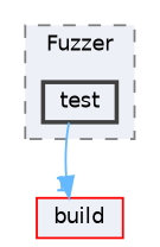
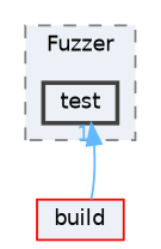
  digraph {
    compound=true
    node [fillcolor="#edf0f7" fontname=Helvetica fontsize=10 shape=box]
    n1 [color=grey25 height=0.2 label=test style="filled,bold" width=0.4]
    n2 [color=red height=0.2 label=build style=filled width=0.4]
    subgraph cluster_1 {
      bgcolor="#edf0f7"
      fontname=Helvetica
      fontsize=10
      label=Fuzzer
      pencolor=grey50
      style="filled,dashed"
      n1
    }
-   n1 -> n2 [color=steelblue1 fontcolor=steelblue1 fontname=Helvetica fontsize=10 headlabel=1 labeldistance=1.5 labelfontname=Helvetica labelfontsize=10]
+   n2 -> n1 [color=steelblue1 fontcolor=steelblue1 fontname=Helvetica fontsize=10 headlabel=1 labeldistance=1.5 labelfontname=Helvetica labelfontsize=10]
  }
